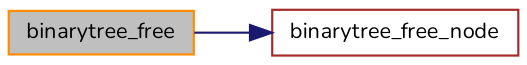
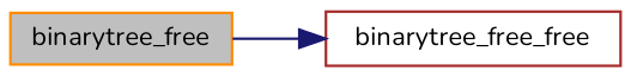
  digraph {
    rankdir=LR
    fontname=Nunito
    node [fontname=Nunito fontsize=10 shape=record style=filled]
    n1 [color=darkorange fillcolor=grey75 fontcolor=black height=0.2 label=binarytree_free width=0.4]
-   n2 [color=brown fillcolor=white height=0.2 label=binarytree_free_node width=0.4]
+   n2 [color=brown fillcolor=white height=0.2 label=binarytree_free_free width=0.4]
    n1 -> n2 [color=midnightblue fontname=Nunito fontsize=10 labelfontname=Helvetica labelfontsize=10 style=solid]
  }
